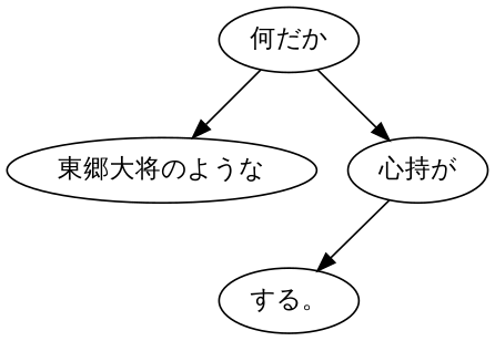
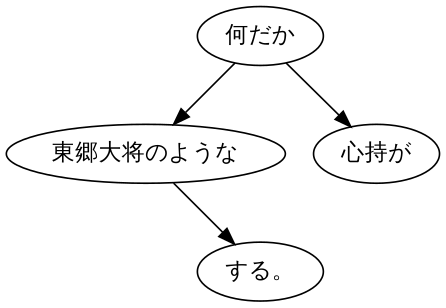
  digraph {
    n1 [label="何だか"]
    n2 [label="東郷大将のような"]
    n3 [label="心持が"]
    n4 [label="する。"]
    n1 -> n2
    n1 -> n3
-   n3 -> n4
+   n2 -> n4
  }
